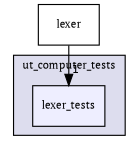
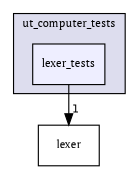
  digraph {
    compound=true
    fontname="PT Serif"
    node [fontname="PT Serif" fontsize=10 shape=box]
    n1 [fillcolor="#eeeeff" label=lexer_tests pencolor=black style=filled]
    n2 [label=lexer]
    subgraph cluster_1 {
      bgcolor="#ddddee"
      fontsize=10
      label=ut_computer_tests
      pencolor=black
      n1
    }
-   n2 -> n1 [headlabel=1 labeldistance=1.5 labelfontname=Helvetica labelfontsize=10 fontname="PT Serif"]
+   n1 -> n2 [headlabel=1 labeldistance=1.5 labelfontname=Helvetica labelfontsize=10 fontname="PT Serif"]
  }
